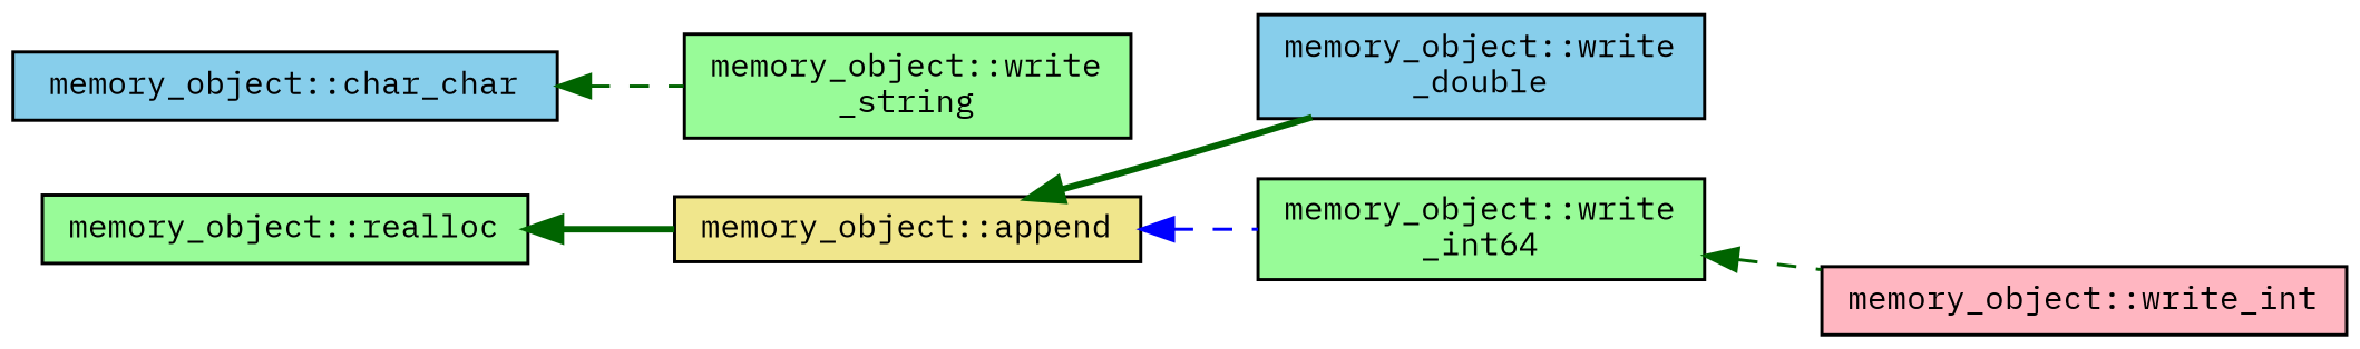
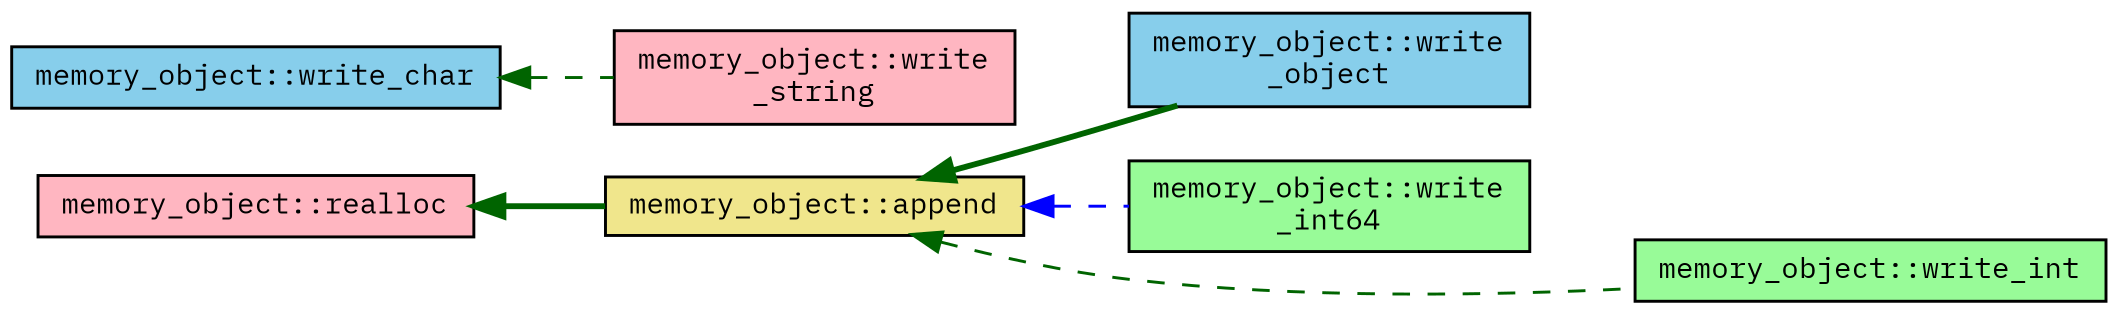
  digraph {
    fontname="IBM Plex Mono"
    rankdir=LR
    node [color=black fillcolor=lightpink fontname="IBM Plex Mono" fontsize=10 shape=record style=filled]
    edge [color=darkgreen dir=back fontname="IBM Plex Mono" fontsize=10 labelfontname=Helvetica labelfontsize=10 style=dashed]
-   n1 [fillcolor=palegreen fontcolor=black height=0.2 label="memory_object::realloc" width=0.4]
+   n1 [fontcolor=black height=0.2 label="memory_object::realloc" width=0.4]
    n2 [fillcolor=khaki height=0.2 label="memory_object::append" width=0.4]
-   n3 [fillcolor=skyblue height=0.2 label="memory_object::write\l_double" width=0.4]
+   n3 [fillcolor=skyblue height=0.2 label="memory_object::write\l_object" width=0.4]
    n4 [fillcolor=palegreen height=0.2 label="memory_object::write\l_int64" width=0.4]
-   n5 [height=0.2 label="memory_object::write_int" width=0.4]
-   n6 [fillcolor=skyblue height=0.2 label="memory_object::char_char" width=0.4]
-   n7 [fillcolor=palegreen height=0.2 label="memory_object::write\l_string" width=0.4]
+   n5 [fillcolor=palegreen height=0.2 label="memory_object::write_int" width=0.4]
+   n6 [fillcolor=skyblue height=0.2 label="memory_object::write_char" width=0.4]
+   n7 [height=0.2 label="memory_object::write\l_string" width=0.4]
    n1 -> n2 [style=bold]
    n2 -> n3 [style=bold]
    n2 -> n4 [color=blue]
-   n4 -> n5
+   n2 -> n5
    n6 -> n7
  }
